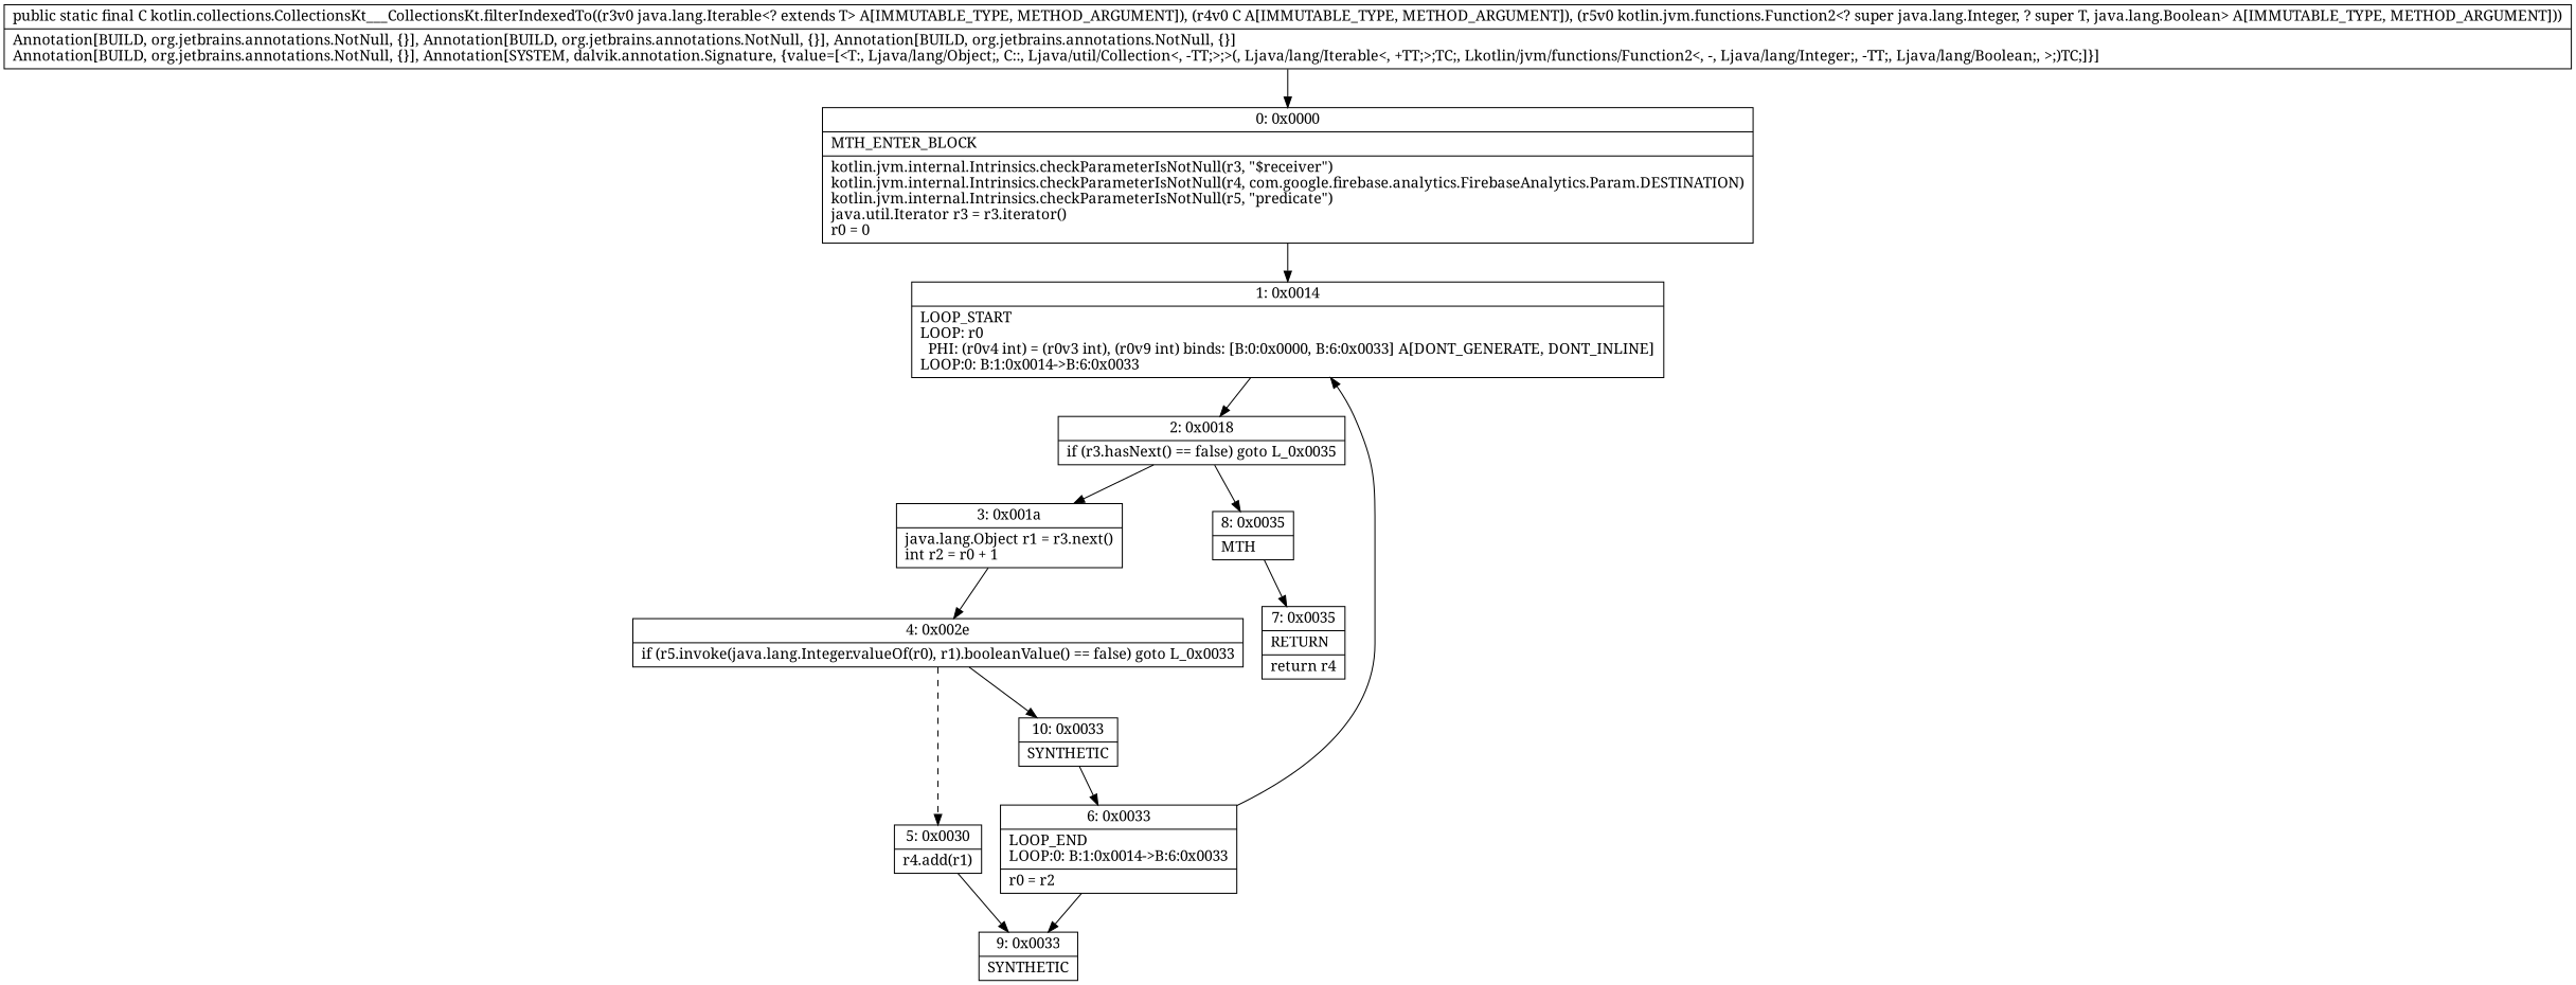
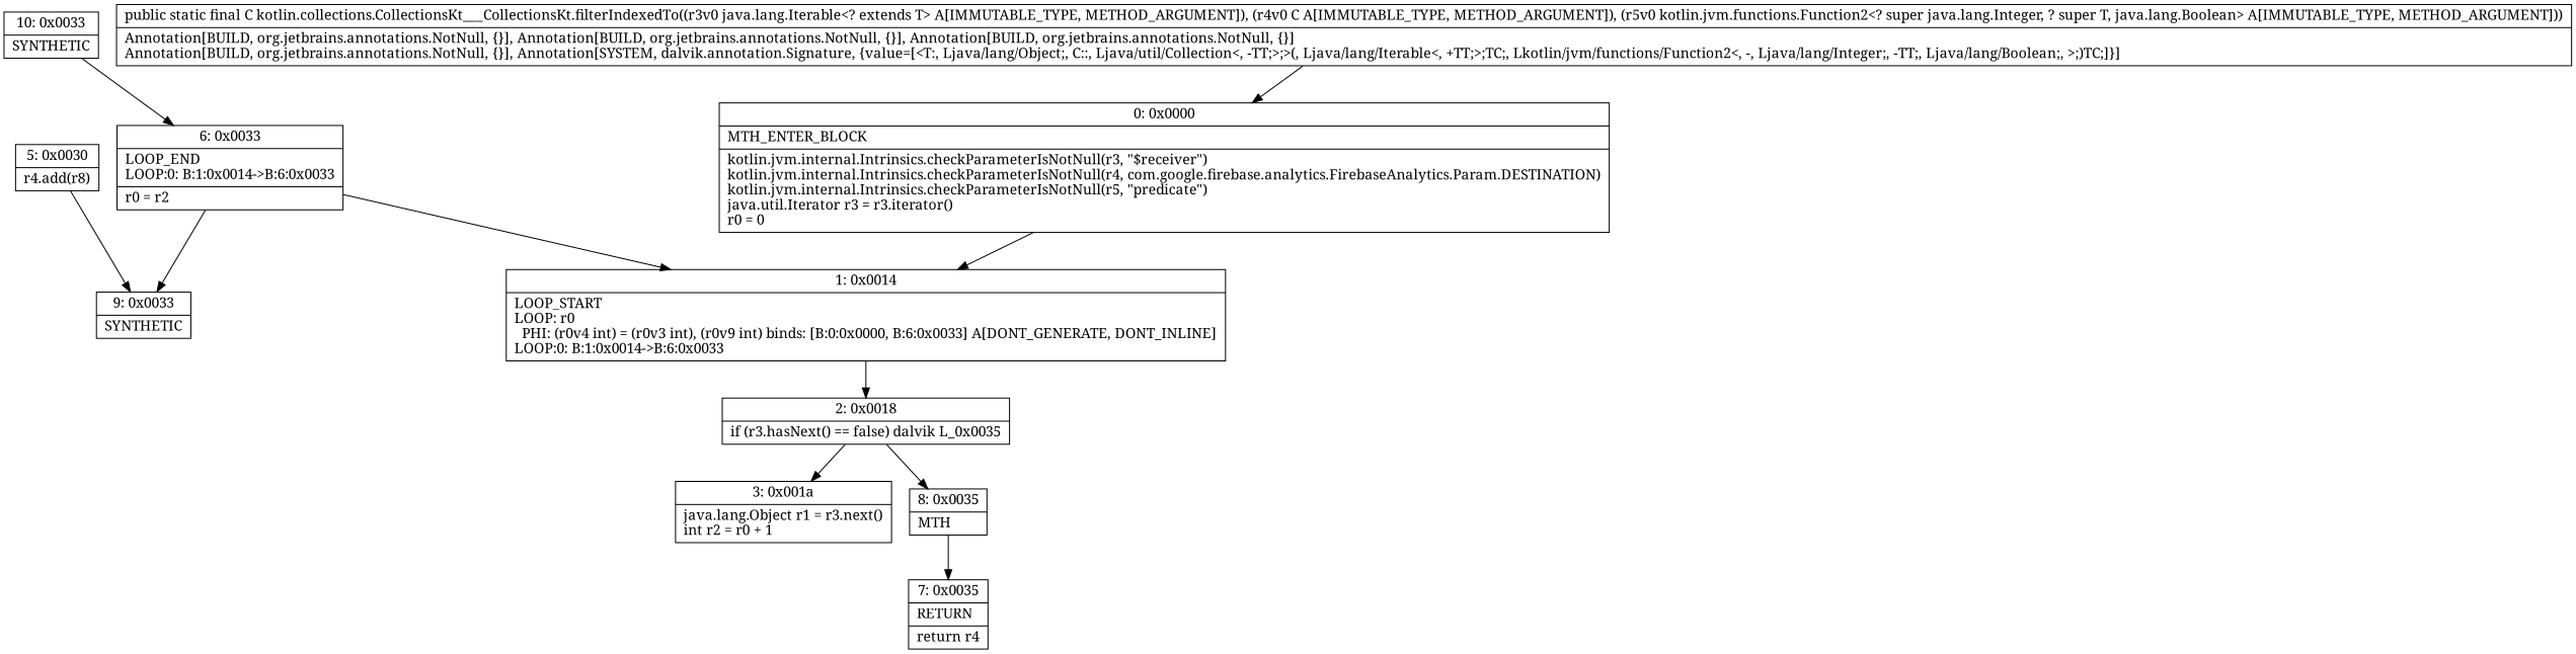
  digraph {
    fontname="Noto Serif"
    node [fontname="Noto Serif" shape=record]
    edge [fontname="Noto Serif"]
    n1 [label="{0\:\ 0x0000|MTH_ENTER_BLOCK\l|kotlin.jvm.internal.Intrinsics.checkParameterIsNotNull(r3, \"$receiver\")\lkotlin.jvm.internal.Intrinsics.checkParameterIsNotNull(r4, com.google.firebase.analytics.FirebaseAnalytics.Param.DESTINATION)\lkotlin.jvm.internal.Intrinsics.checkParameterIsNotNull(r5, \"predicate\")\ljava.util.Iterator r3 = r3.iterator()\lr0 = 0\l}"]
    n2 [label="{1\:\ 0x0014|LOOP_START\lLOOP: r0 \l  PHI: (r0v4 int) = (r0v3 int), (r0v9 int) binds: [B:0:0x0000, B:6:0x0033] A[DONT_GENERATE, DONT_INLINE]\lLOOP:0: B:1:0x0014\-\>B:6:0x0033\l}"]
-   n3 [label="{2\:\ 0x0018|if (r3.hasNext() == false) goto L_0x0035\l}"]
+   n3 [label="{2\:\ 0x0018|if (r3.hasNext() == false) dalvik L_0x0035\l}"]
    n4 [label="{3\:\ 0x001a|java.lang.Object r1 = r3.next()\lint r2 = r0 + 1\l}"]
    n5 [label="{8\:\ 0x0035|MTH\l}"]
-   n6 [label="{4\:\ 0x002e|if (r5.invoke(java.lang.Integer.valueOf(r0), r1).booleanValue() == false) goto L_0x0033\l}"]
    n7 [label="{7\:\ 0x0035|RETURN\l|return r4\l}"]
-   n8 [label="{5\:\ 0x0030|r4.add(r1)\l}"]
+   n8 [label="{5\:\ 0x0030|r4.add(r8)\l}"]
    n9 [label="{10\:\ 0x0033|SYNTHETIC\l}"]
    n10 [label="{9\:\ 0x0033|SYNTHETIC\l}"]
    n11 [label="{6\:\ 0x0033|LOOP_END\lLOOP:0: B:1:0x0014\-\>B:6:0x0033\l|r0 = r2\l}"]
    n12 [label="{public static final C kotlin.collections.CollectionsKt___CollectionsKt.filterIndexedTo((r3v0 java.lang.Iterable\<? extends T\> A[IMMUTABLE_TYPE, METHOD_ARGUMENT]), (r4v0 C A[IMMUTABLE_TYPE, METHOD_ARGUMENT]), (r5v0 kotlin.jvm.functions.Function2\<? super java.lang.Integer, ? super T, java.lang.Boolean\> A[IMMUTABLE_TYPE, METHOD_ARGUMENT]))  | Annotation[BUILD, org.jetbrains.annotations.NotNull, \{\}], Annotation[BUILD, org.jetbrains.annotations.NotNull, \{\}], Annotation[BUILD, org.jetbrains.annotations.NotNull, \{\}]\lAnnotation[BUILD, org.jetbrains.annotations.NotNull, \{\}], Annotation[SYSTEM, dalvik.annotation.Signature, \{value=[\<T:, Ljava\/lang\/Object;, C::, Ljava\/util\/Collection\<, \-TT;\>;\>(, Ljava\/lang\/Iterable\<, +TT;\>;TC;, Lkotlin\/jvm\/functions\/Function2\<, \-, Ljava\/lang\/Integer;, \-TT;, Ljava\/lang\/Boolean;, \>;)TC;]\}]\l}"]
    n1 -> n2
    n2 -> n3
    n3 -> n4 [style=solid]
    n3 -> n5
-   n4 -> n6
    n5 -> n7
-   n6 -> n8 [style=dashed]
-   n6 -> n9
    n8 -> n10
    n9 -> n11
    n11 -> n2
    n11 -> n10
    n12 -> n1
  }
